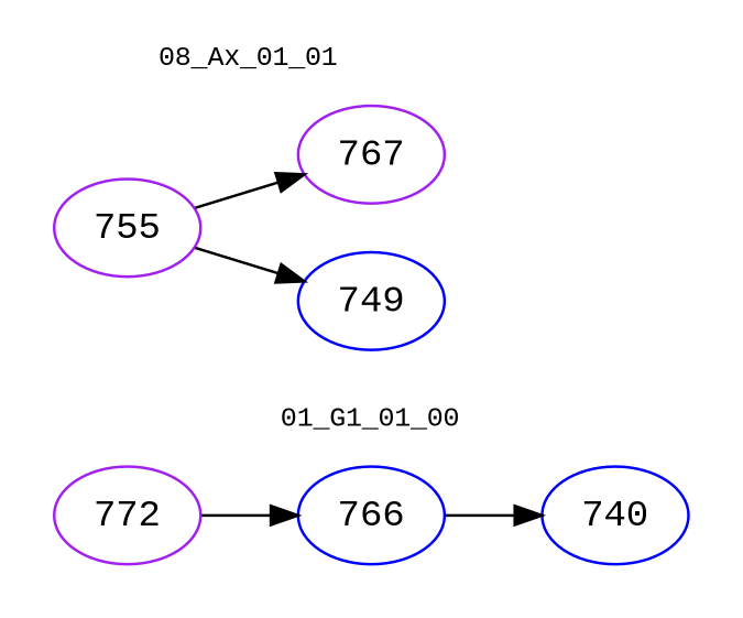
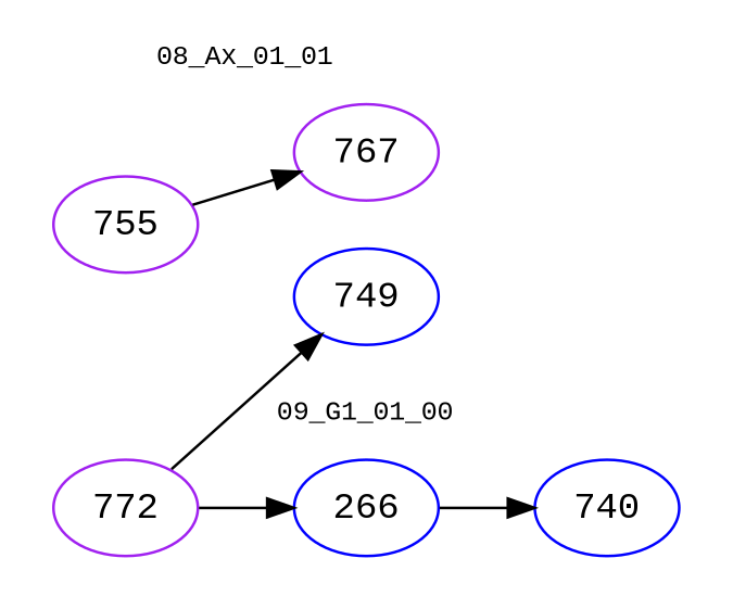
  digraph {
    fontname="Liberation Mono"
    rankdir=LR
    node [color=purple fontname="Liberation Mono"]
    edge [color=black fontname="Liberation Mono"]
    n1 [label=755]
    n2 [color=blue label=749]
    n3 [label=767]
    n4 [label=772]
-   n5 [color=blue label=766]
+   n5 [color=blue label=266]
    n6 [color=blue label=740]
    subgraph cluster_1 {
      color=white
      fontsize=10
      label="08_Ax_01_01"
      n1
      n2
      n3
    }
    subgraph cluster_2 {
      color=white
      fontsize=10
-     label="01_G1_01_00"
+     label="09_G1_01_00"
      n4
      n5
      n6
    }
-   n1 -> n2
+   n4 -> n2
    n1 -> n3
    n4 -> n5
    n5 -> n6
  }
